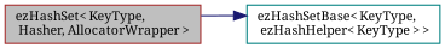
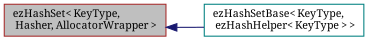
  digraph {
    rankdir=LR
    fontname="Noto Serif"
    node [fontname="Noto Serif" fontsize=10 shape=box style=filled]
    n1 [color=brown fillcolor=grey75 fontcolor=black height=0.2 label="ezHashSet\< KeyType,\l Hasher, AllocatorWrapper \>" width=0.4]
    n2 [color=teal fillcolor=white height=0.2 label="ezHashSetBase\< KeyType,\l ezHashHelper\< KeyType \> \>" width=0.4]
-   n2 -> n1 [color=midnightblue dir=back fontname="Noto Serif" fontsize=10 labelfontname=Helvetica labelfontsize=10 style=solid]
+   n1 -> n2 [color=midnightblue dir=back fontname="Noto Serif" fontsize=10 labelfontname=Helvetica labelfontsize=10 style=solid]
  }
